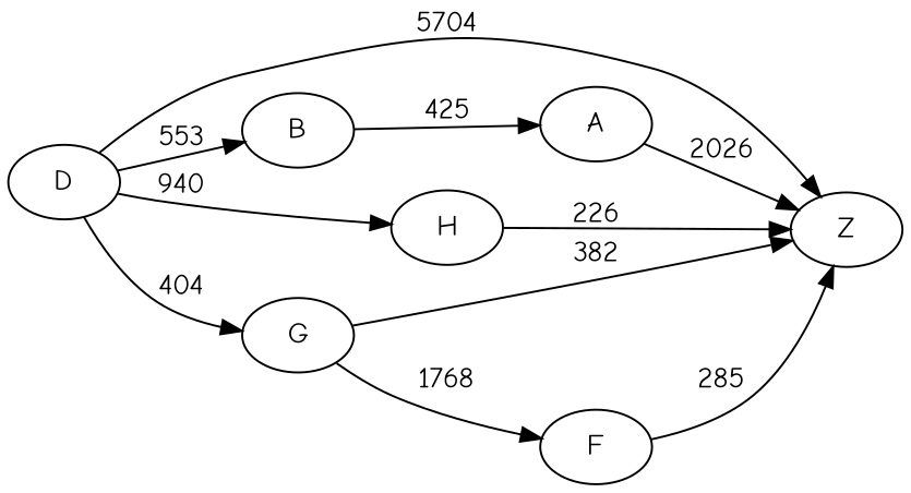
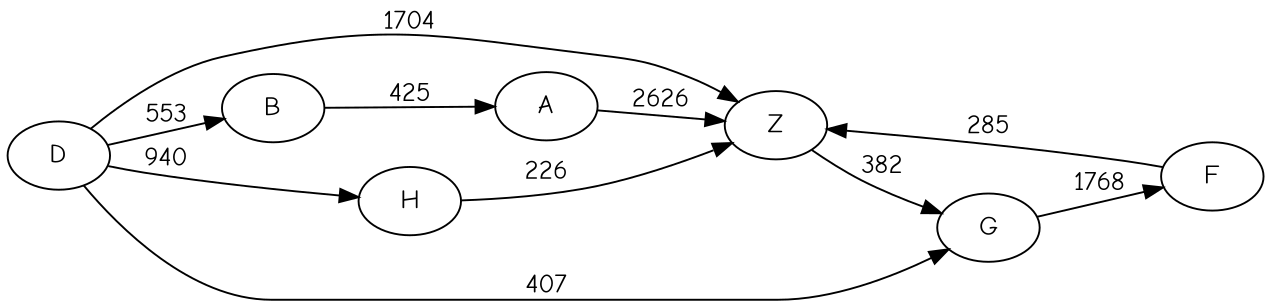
  digraph {
    fontname="Comic Neue"
    rankdir=LR
    node [fontname="Comic Neue"]
    edge [fontname="Comic Neue"]
    D
    Z
    B
    H
    G
    A
    F
-   D -> Z [label=5704]
+   D -> Z [label=1704]
    D -> B [label=553]
    D -> H [label=940]
-   D -> G [label=404]
+   D -> G [label=407]
    B -> A [label=425]
    H -> Z [label=226]
-   G -> Z [label=382]
+   Z -> G [label=382]
    G -> F [label=1768]
-   A -> Z [label=2026]
+   A -> Z [label=2626]
    F -> Z [label=285]
  }
